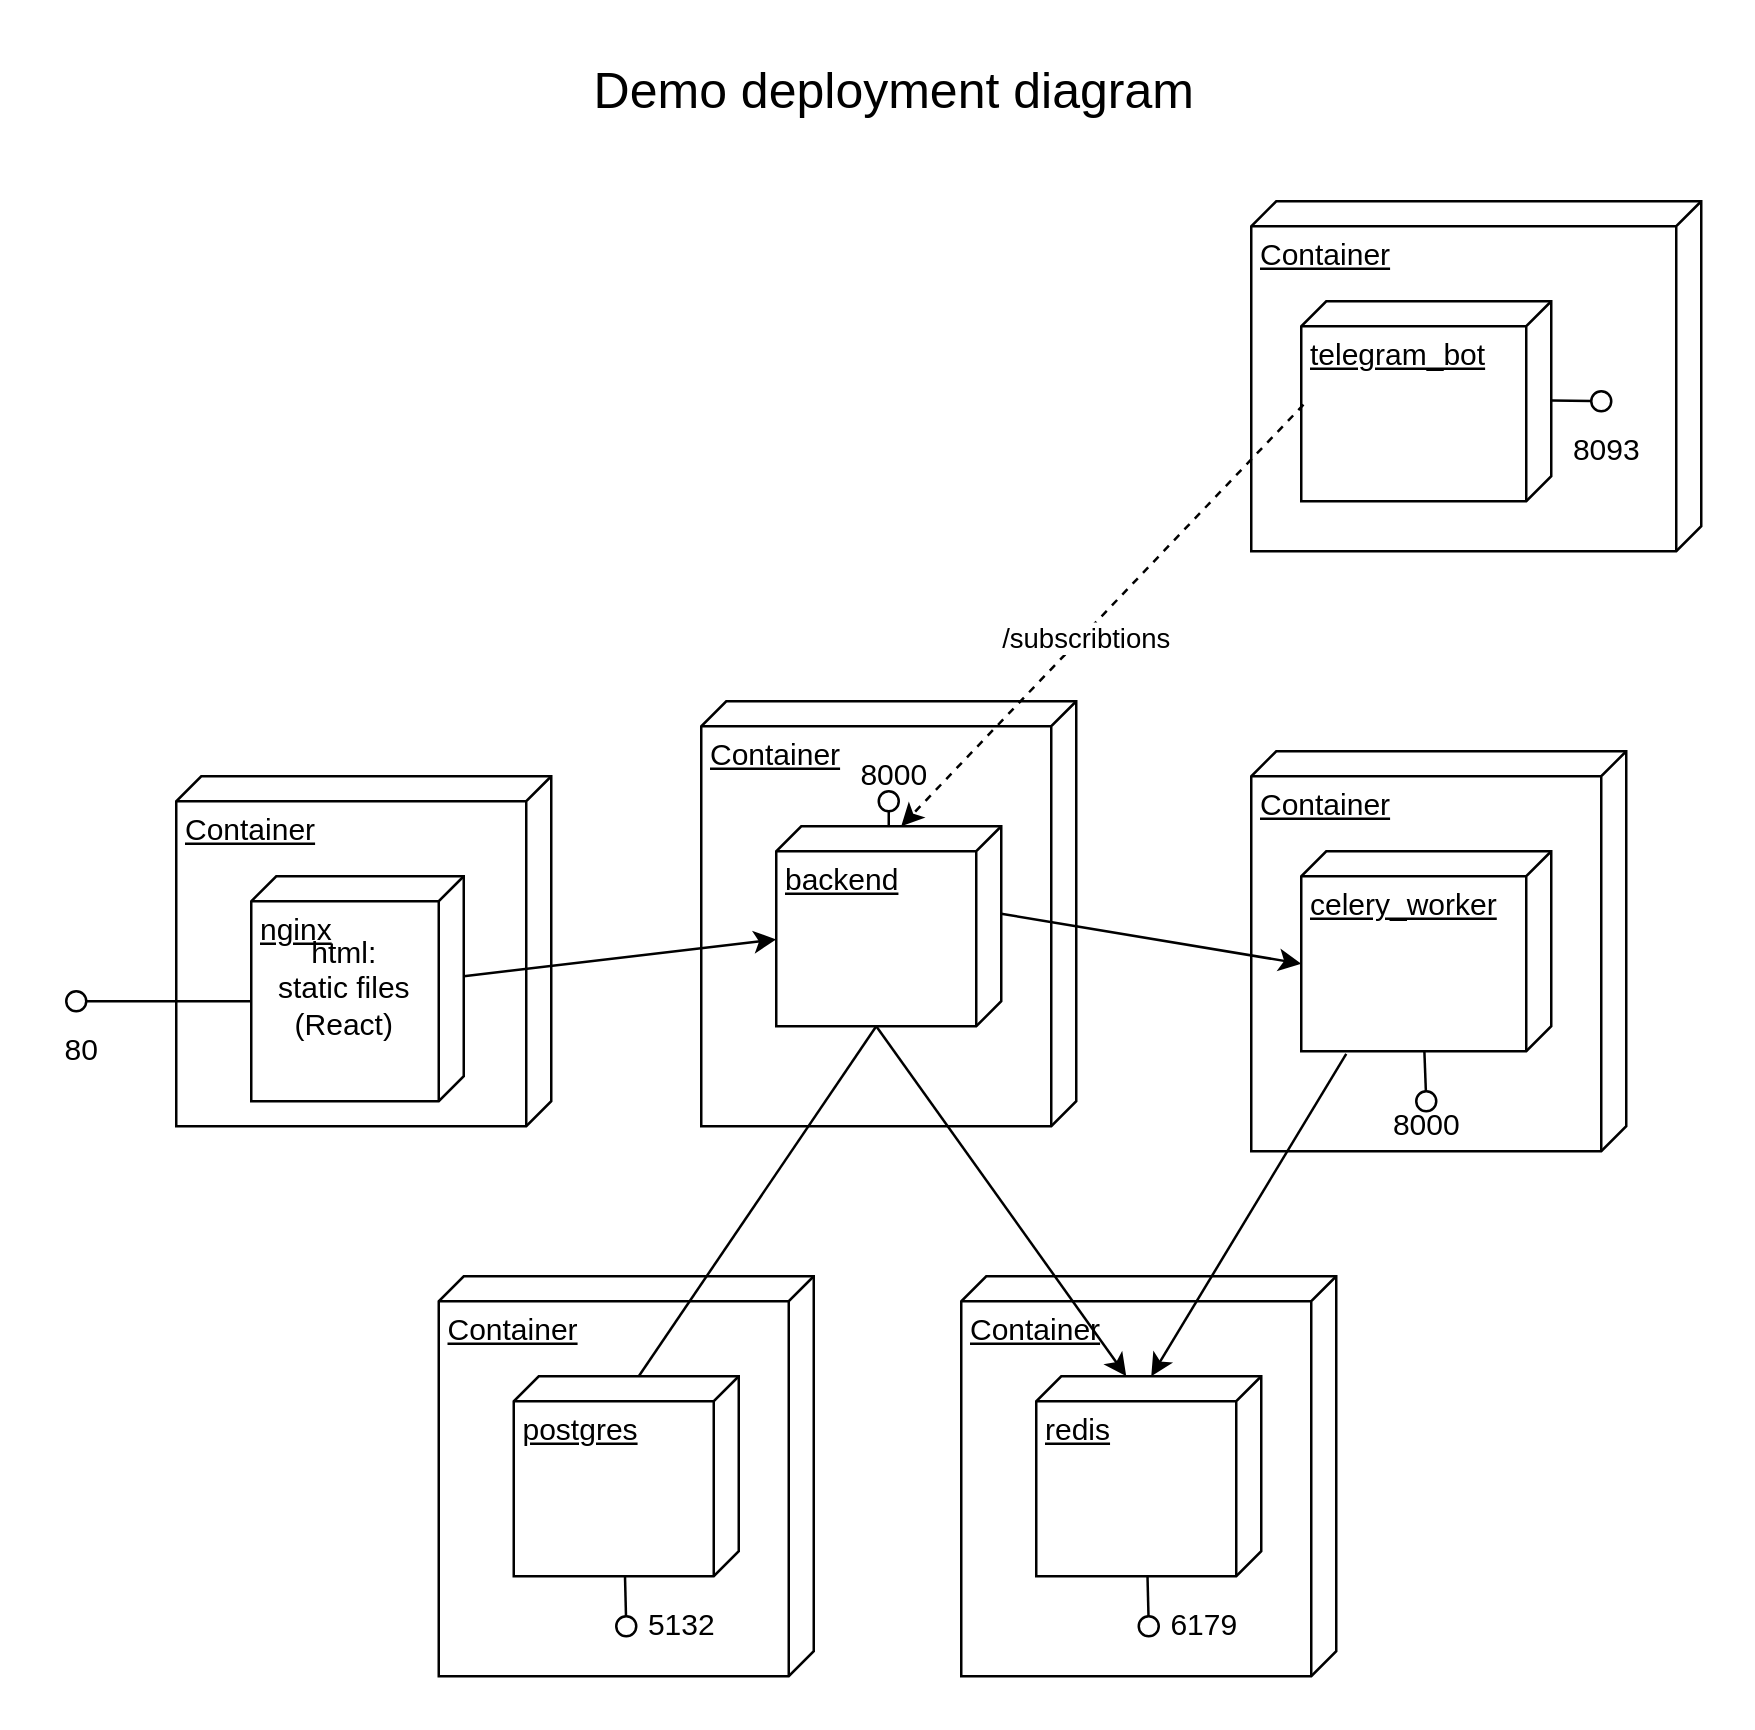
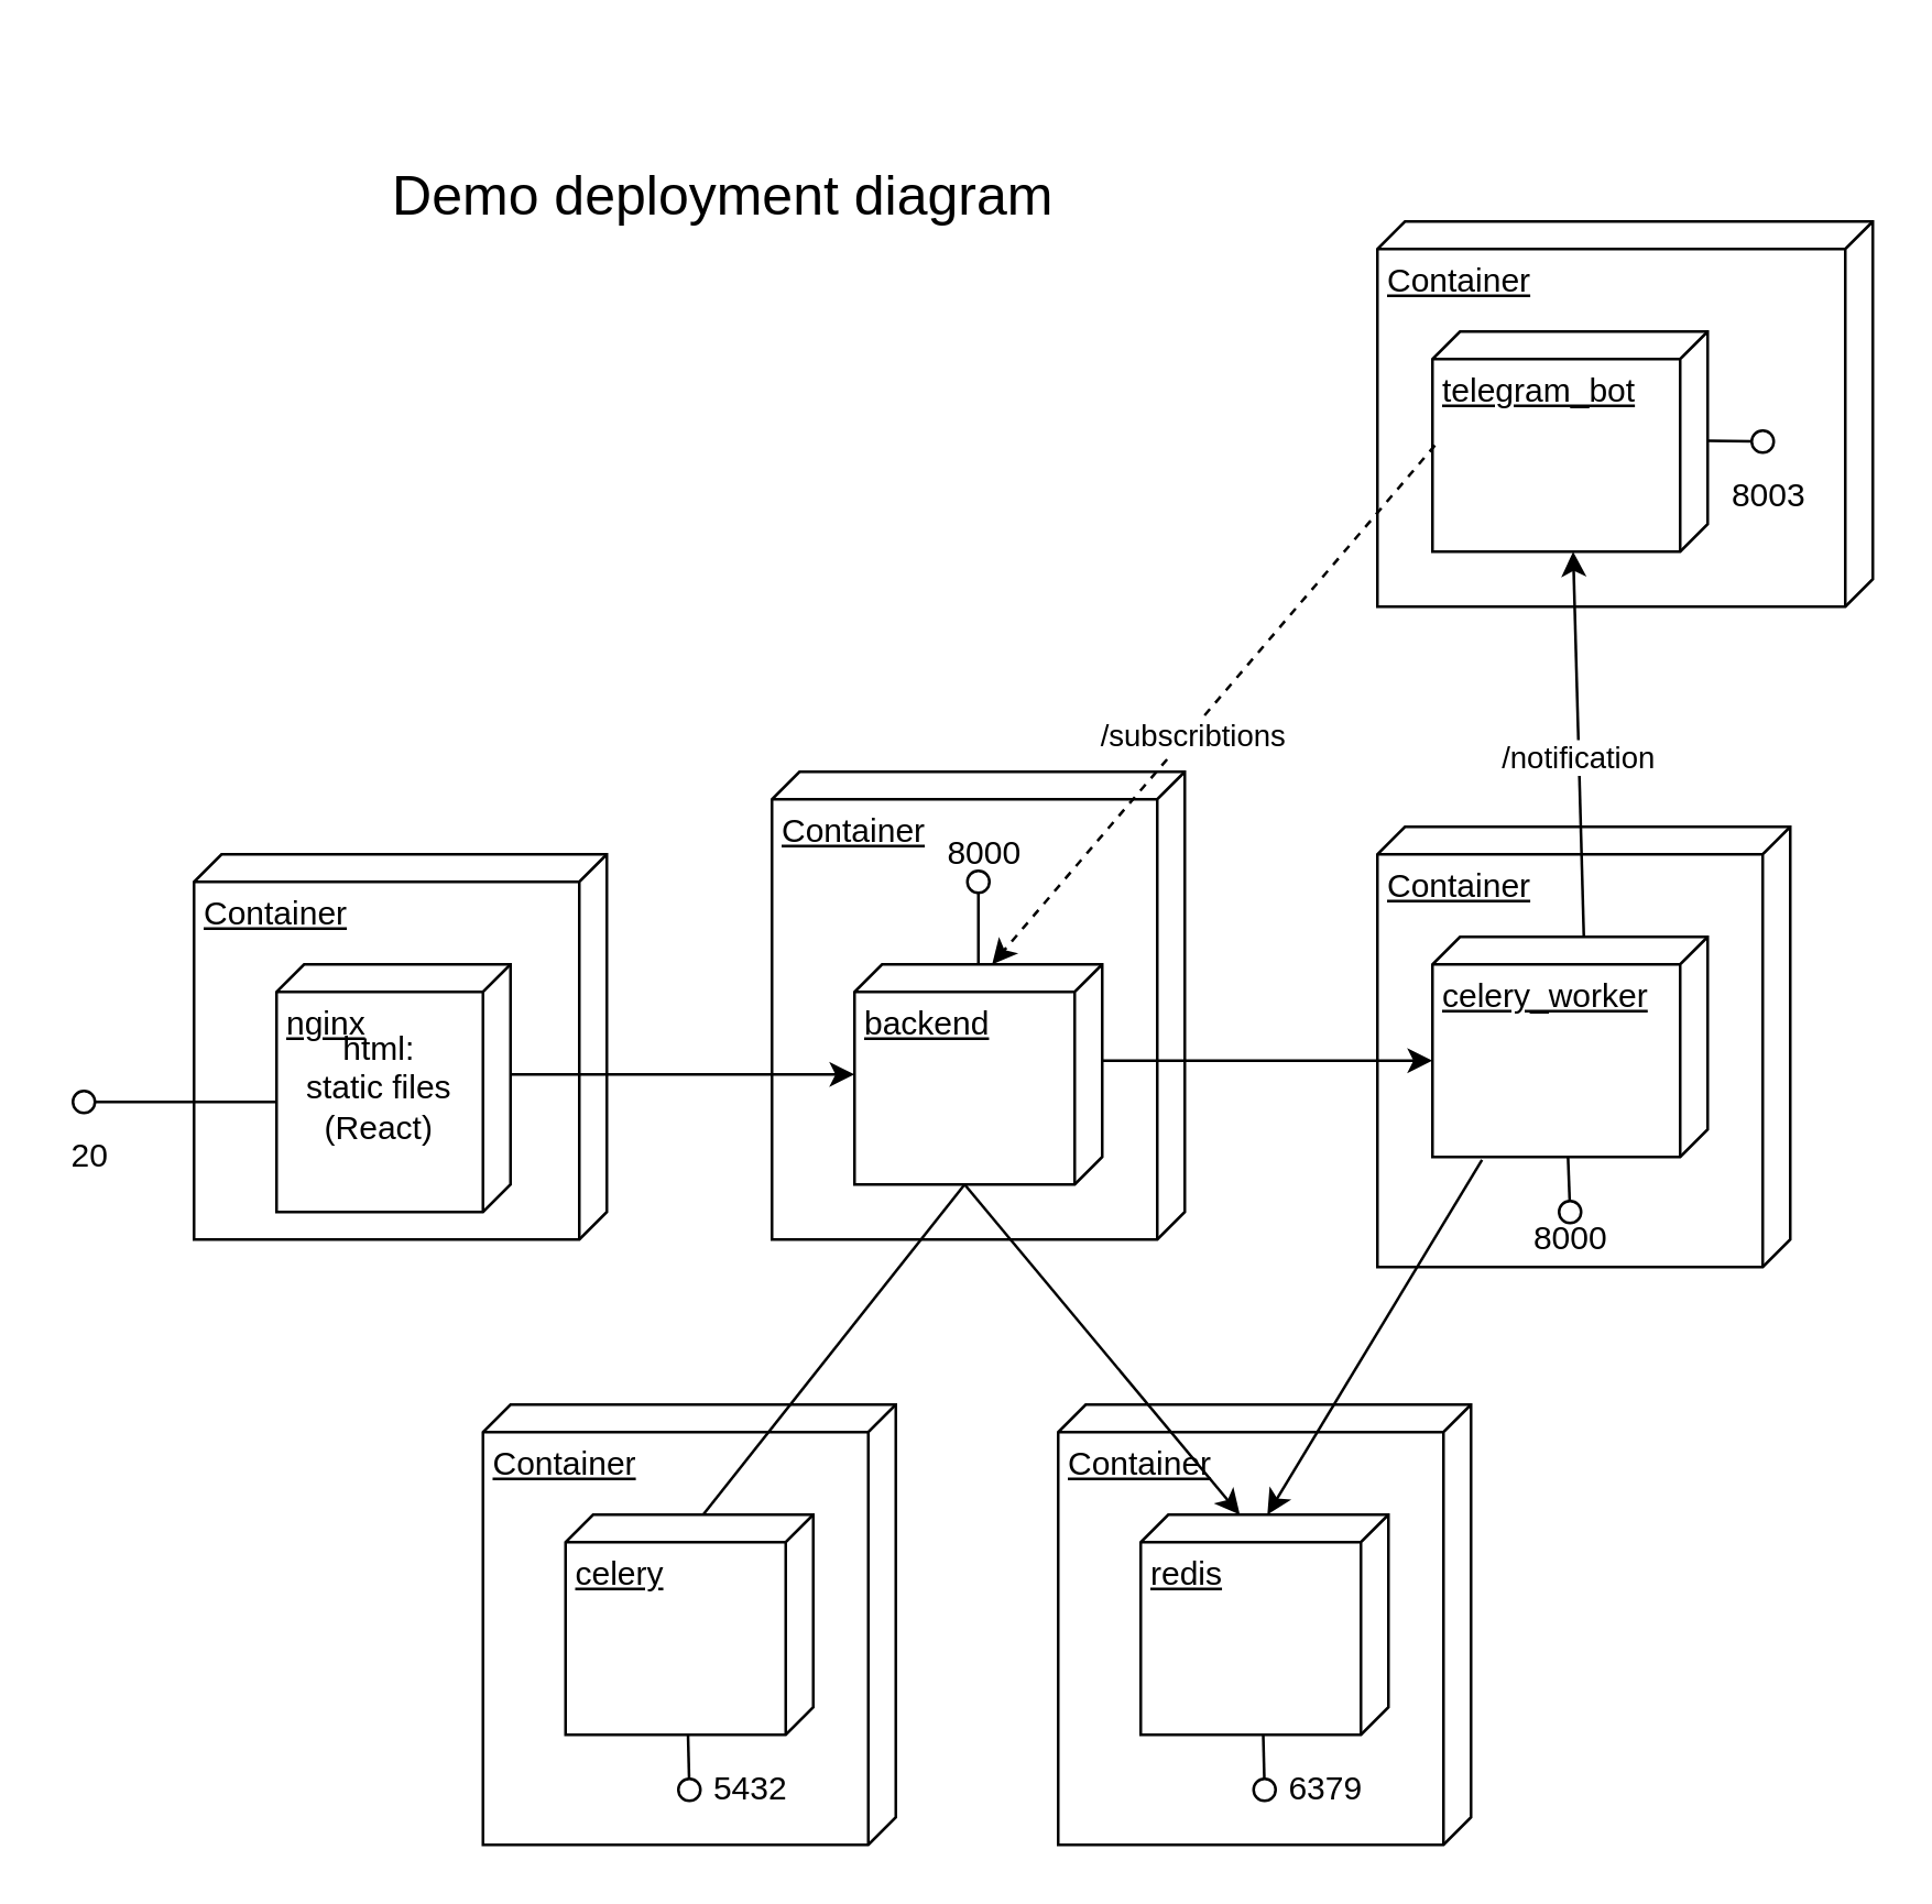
  <mxCell id="0" />
  <mxCell id="1" parent="0" />
  <mxCell id="2" value="Container" style="verticalAlign=top;align=left;spacingTop=8;spacingLeft=2;spacingRight=12;shape=cube;size=10;direction=south;fontStyle=4;html=1;" parent="1" vertex="1"><mxGeometry x="384" y="510" width="150" height="160" as="geometry" /></mxCell>
  <mxCell id="3" value="redis" style="verticalAlign=top;align=left;spacingTop=8;spacingLeft=2;spacingRight=12;shape=cube;size=10;direction=south;fontStyle=4;html=1;" parent="1" vertex="1"><mxGeometry x="414" y="550" width="90" height="80" as="geometry" /></mxCell>
  <mxCell id="4" value="Container" style="verticalAlign=top;align=left;spacingTop=8;spacingLeft=2;spacingRight=12;shape=cube;size=10;direction=south;fontStyle=4;html=1;" parent="1" vertex="1"><mxGeometry x="175" y="510" width="150" height="160" as="geometry" /></mxCell>
- <mxCell id="5" value="postgres" style="verticalAlign=top;align=left;spacingTop=8;spacingLeft=2;spacingRight=12;shape=cube;size=10;direction=south;fontStyle=4;html=1;" parent="1" vertex="1"><mxGeometry x="205" y="550" width="90" height="80" as="geometry" /></mxCell>
+ <mxCell id="5" value="celery" style="verticalAlign=top;align=left;spacingTop=8;spacingLeft=2;spacingRight=12;shape=cube;size=10;direction=south;fontStyle=4;html=1;" parent="1" vertex="1"><mxGeometry x="205" y="550" width="90" height="80" as="geometry" /></mxCell>
  <mxCell id="6" value="Container" style="verticalAlign=top;align=left;spacingTop=8;spacingLeft=2;spacingRight=12;shape=cube;size=10;direction=south;fontStyle=4;html=1;" parent="1" vertex="1"><mxGeometry x="70" y="310" width="150" height="140" as="geometry" /></mxCell>
  <mxCell id="7" value="nginx" style="verticalAlign=top;align=left;spacingTop=8;spacingLeft=2;spacingRight=12;shape=cube;size=10;direction=south;fontStyle=4;html=1;" parent="1" vertex="1"><mxGeometry x="100" y="350" width="85" height="90" as="geometry" /></mxCell>
  <mxCell id="8" value="html: &lt;br&gt;static files (React)" style="text;html=1;strokeColor=none;fillColor=none;align=center;verticalAlign=middle;whiteSpace=wrap;rounded=0;" parent="1" vertex="1"><mxGeometry x="105" y="375" width="65" height="40" as="geometry" /></mxCell>
  <mxCell id="9" value="Container" style="verticalAlign=top;align=left;spacingTop=8;spacingLeft=2;spacingRight=12;shape=cube;size=10;direction=south;fontStyle=4;html=1;" parent="1" vertex="1"><mxGeometry x="280" y="280" width="150" height="170" as="geometry" /></mxCell>
- <mxCell id="10" value="backend" style="verticalAlign=top;align=left;spacingTop=8;spacingLeft=2;spacingRight=12;shape=cube;size=10;direction=south;fontStyle=4;html=1;" parent="1" vertex="1"><mxGeometry x="310" y="330" width="90" height="80" as="geometry" /></mxCell>
+ <mxCell id="10" value="backend" style="verticalAlign=top;align=left;spacingTop=8;spacingLeft=2;spacingRight=12;shape=cube;size=10;direction=south;fontStyle=4;html=1;" parent="1" vertex="1"><mxGeometry x="310" y="350" width="90" height="80" as="geometry" /></mxCell>
  <mxCell id="11" value="Container" style="verticalAlign=top;align=left;spacingTop=8;spacingLeft=2;spacingRight=12;shape=cube;size=10;direction=south;fontStyle=4;html=1;" parent="1" vertex="1"><mxGeometry x="500" y="300" width="150" height="160" as="geometry" /></mxCell>
  <mxCell id="12" value="celery_worker" style="verticalAlign=top;align=left;spacingTop=8;spacingLeft=2;spacingRight=12;shape=cube;size=10;direction=south;fontStyle=4;html=1;" parent="1" vertex="1"><mxGeometry x="520" y="340" width="100" height="80" as="geometry" /></mxCell>
  <mxCell id="13" value="Container" style="verticalAlign=top;align=left;spacingTop=8;spacingLeft=2;spacingRight=12;shape=cube;size=10;direction=south;fontStyle=4;html=1;" parent="1" vertex="1"><mxGeometry x="500" y="80" width="180" height="140" as="geometry" /></mxCell>
  <mxCell id="14" value="telegram_bot" style="verticalAlign=top;align=left;spacingTop=8;spacingLeft=2;spacingRight=12;shape=cube;size=10;direction=south;fontStyle=4;html=1;" parent="1" vertex="1"><mxGeometry x="520" y="120" width="100" height="80" as="geometry" /></mxCell>
+ <mxCell id="15" style="edgeStyle=none;rounded=0;orthogonalLoop=1;jettySize=auto;html=1;exitX=0;exitY=0;exitDx=0;exitDy=45;exitPerimeter=0;" parent="1" source="12" target="14" edge="1"><mxGeometry relative="1" as="geometry"><mxPoint x="610" y="320" as="sourcePoint" /><mxPoint x="530" y="270" as="targetPoint" /></mxGeometry></mxCell>
+ <mxCell id="16" value="/notification" style="edgeLabel;html=1;align=center;verticalAlign=middle;resizable=0;points=[];" parent="15" vertex="1" connectable="0"><mxGeometry x="-0.06" y="1" relative="1" as="geometry"><mxPoint as="offset" /></mxGeometry></mxCell>
  <mxCell id="17" style="edgeStyle=none;rounded=0;orthogonalLoop=1;jettySize=auto;html=1;exitX=0.517;exitY=0.991;exitDx=0;exitDy=0;exitPerimeter=0;entryX=0;entryY=0;entryDx=0;entryDy=40;entryPerimeter=0;dashed=1;" parent="1" source="14" target="10" edge="1"><mxGeometry relative="1" as="geometry"><mxPoint x="310" y="120" as="sourcePoint" /><mxPoint x="250" y="280" as="targetPoint" /></mxGeometry></mxCell>
  <mxCell id="18" value="/subscribtions" style="edgeLabel;html=1;align=center;verticalAlign=middle;resizable=0;points=[];" parent="17" vertex="1" connectable="0"><mxGeometry x="0.102" y="1" relative="1" as="geometry"><mxPoint as="offset" /></mxGeometry></mxCell>
  <mxCell id="19" value="" style="endArrow=classic;html=1;rounded=0;exitX=0;exitY=0;exitDx=40;exitDy=0;exitPerimeter=0;" parent="1" source="7" target="10" edge="1"><mxGeometry width="50" height="50" relative="1" as="geometry"><mxPoint x="210" y="420" as="sourcePoint" /><mxPoint x="260" y="370" as="targetPoint" /></mxGeometry></mxCell>
  <mxCell id="20" value="" style="endArrow=classic;html=1;rounded=0;entryX=0;entryY=0;entryDx=45;entryDy=100;entryPerimeter=0;exitX=0;exitY=0;exitDx=35;exitDy=0;exitPerimeter=0;" parent="1" source="10" target="12" edge="1"><mxGeometry width="50" height="50" relative="1" as="geometry"><mxPoint x="250" y="520" as="sourcePoint" /><mxPoint x="300" y="470" as="targetPoint" /></mxGeometry></mxCell>
  <mxCell id="21" value="" style="endArrow=none;html=1;rounded=0;entryX=0;entryY=0;entryDx=0;entryDy=40;entryPerimeter=0;exitX=0;exitY=0;exitDx=80;exitDy=50;exitPerimeter=0;" parent="1" source="10" target="5" edge="1"><mxGeometry width="50" height="50" relative="1" as="geometry"><mxPoint x="250" y="520" as="sourcePoint" /><mxPoint x="300" y="470" as="targetPoint" /></mxGeometry></mxCell>
  <mxCell id="22" value="" style="endArrow=classic;html=1;rounded=0;exitX=0;exitY=0;exitDx=80;exitDy=50;exitPerimeter=0;entryX=0;entryY=0.6;entryDx=0;entryDy=0;entryPerimeter=0;" parent="1" source="10" target="3" edge="1"><mxGeometry width="50" height="50" relative="1" as="geometry"><mxPoint x="340" y="440" as="sourcePoint" /><mxPoint x="455" y="580" as="targetPoint" /></mxGeometry></mxCell>
  <mxCell id="23" value="" style="html=1;verticalAlign=bottom;labelBackgroundColor=none;endArrow=oval;endFill=0;endSize=8;rounded=0;exitX=0;exitY=0;exitDx=50;exitDy=85;exitPerimeter=0;" parent="1" source="7" edge="1"><mxGeometry width="160" relative="1" as="geometry"><mxPoint x="97" y="440" as="sourcePoint" /><mxPoint x="30" y="400" as="targetPoint" /></mxGeometry></mxCell>
  <mxCell id="24" value="" style="html=1;verticalAlign=bottom;labelBackgroundColor=none;endArrow=oval;endFill=0;endSize=8;rounded=0;" parent="1" source="10" edge="1"><mxGeometry width="160" relative="1" as="geometry"><mxPoint x="344" y="210" as="sourcePoint" /><mxPoint x="355" y="320" as="targetPoint" /></mxGeometry></mxCell>
  <mxCell id="25" value="" style="html=1;verticalAlign=bottom;labelBackgroundColor=none;endArrow=oval;endFill=0;endSize=8;rounded=0;" parent="1" edge="1"><mxGeometry width="160" relative="1" as="geometry"><mxPoint x="569.25" y="420" as="sourcePoint" /><mxPoint x="570" y="440" as="targetPoint" /></mxGeometry></mxCell>
  <mxCell id="26" value="" style="html=1;verticalAlign=bottom;labelBackgroundColor=none;endArrow=oval;endFill=0;endSize=8;rounded=0;" parent="1" edge="1"><mxGeometry width="160" relative="1" as="geometry"><mxPoint x="458.5" y="630" as="sourcePoint" /><mxPoint x="459" y="650" as="targetPoint" /></mxGeometry></mxCell>
  <mxCell id="27" value="" style="html=1;verticalAlign=bottom;labelBackgroundColor=none;endArrow=oval;endFill=0;endSize=8;rounded=0;" parent="1" edge="1"><mxGeometry width="160" relative="1" as="geometry"><mxPoint x="249.5" y="630" as="sourcePoint" /><mxPoint x="250" y="650" as="targetPoint" /></mxGeometry></mxCell>
  <mxCell id="28" value="" style="html=1;verticalAlign=bottom;labelBackgroundColor=none;endArrow=oval;endFill=0;endSize=8;rounded=0;" parent="1" edge="1"><mxGeometry width="160" relative="1" as="geometry"><mxPoint x="620" y="159.69" as="sourcePoint" /><mxPoint x="640" y="160" as="targetPoint" /></mxGeometry></mxCell>
- <mxCell id="29" value="80" style="text;html=1;strokeColor=none;fillColor=none;align=center;verticalAlign=middle;whiteSpace=wrap;rounded=0;" parent="1" vertex="1"><mxGeometry x="20" y="410" width="25" height="20" as="geometry" /></mxCell>
- <mxCell id="30" value="6179" style="text;html=1;strokeColor=none;fillColor=none;align=center;verticalAlign=middle;whiteSpace=wrap;rounded=0;" parent="1" vertex="1"><mxGeometry x="469" y="640" width="25" height="20" as="geometry" /></mxCell>
- <mxCell id="31" value="5132" style="text;html=1;strokeColor=none;fillColor=none;align=center;verticalAlign=middle;whiteSpace=wrap;rounded=0;" parent="1" vertex="1"><mxGeometry x="260" y="640" width="25" height="20" as="geometry" /></mxCell>
+ <mxCell id="29" value="20" style="text;html=1;strokeColor=none;fillColor=none;align=center;verticalAlign=middle;whiteSpace=wrap;rounded=0;" parent="1" vertex="1"><mxGeometry x="20" y="410" width="25" height="20" as="geometry" /></mxCell>
+ <mxCell id="30" value="6379" style="text;html=1;strokeColor=none;fillColor=none;align=center;verticalAlign=middle;whiteSpace=wrap;rounded=0;" parent="1" vertex="1"><mxGeometry x="469" y="640" width="25" height="20" as="geometry" /></mxCell>
+ <mxCell id="31" value="5432" style="text;html=1;strokeColor=none;fillColor=none;align=center;verticalAlign=middle;whiteSpace=wrap;rounded=0;" parent="1" vertex="1"><mxGeometry x="260" y="640" width="25" height="20" as="geometry" /></mxCell>
  <mxCell id="32" value="8000" style="text;html=1;strokeColor=none;fillColor=none;align=center;verticalAlign=middle;whiteSpace=wrap;rounded=0;" parent="1" vertex="1"><mxGeometry x="557.5" y="440" width="25" height="20" as="geometry" /></mxCell>
- <mxCell id="33" value="8093" style="text;html=1;strokeColor=none;fillColor=none;align=center;verticalAlign=middle;whiteSpace=wrap;rounded=0;" parent="1" vertex="1"><mxGeometry x="630" y="170" width="25" height="20" as="geometry" /></mxCell>
+ <mxCell id="33" value="8003" style="text;html=1;strokeColor=none;fillColor=none;align=center;verticalAlign=middle;whiteSpace=wrap;rounded=0;" parent="1" vertex="1"><mxGeometry x="630" y="170" width="25" height="20" as="geometry" /></mxCell>
  <mxCell id="34" value="8000" style="text;html=1;strokeColor=none;fillColor=none;align=center;verticalAlign=middle;whiteSpace=wrap;rounded=0;" parent="1" vertex="1"><mxGeometry x="345" y="300" width="25" height="20" as="geometry" /></mxCell>
- <mxCell id="35" value="&lt;font style=&quot;font-size: 20px;&quot;&gt;Demo deployment diagram&lt;/font&gt;" style="text;html=1;strokeColor=none;fillColor=none;align=center;verticalAlign=middle;whiteSpace=wrap;rounded=0;" parent="1" vertex="1"><mxGeometry x="225" y="20" width="265" height="30" as="geometry" /></mxCell>
+ <mxCell id="35" value="&lt;font style=&quot;font-size: 20px;&quot;&gt;Demo deployment diagram&lt;/font&gt;" style="text;html=1;strokeColor=none;fillColor=none;align=center;verticalAlign=middle;whiteSpace=wrap;rounded=0;" parent="1" vertex="1"><mxGeometry x="130" y="55" width="265" height="30" as="geometry" /></mxCell>
  <mxCell id="36" value="" style="endArrow=classic;html=1;rounded=0;exitX=1.013;exitY=0.82;exitDx=0;exitDy=0;exitPerimeter=0;" edge="1" parent="1" source="12"><mxGeometry width="50" height="50" relative="1" as="geometry"><mxPoint x="557.5" y="460" as="sourcePoint" /><mxPoint x="460" y="550" as="targetPoint" /></mxGeometry></mxCell>
